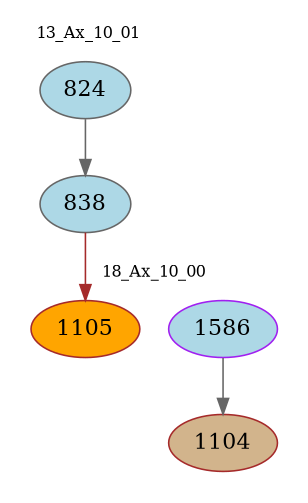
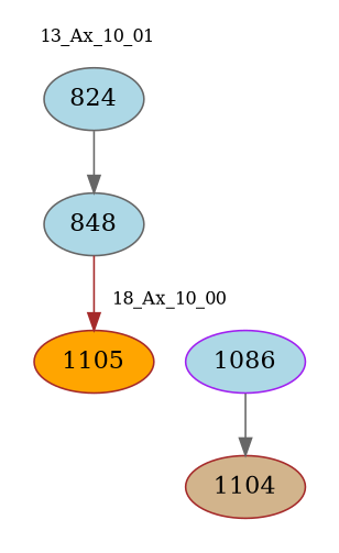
  digraph {
    node [color=brown fillcolor=lightblue style=filled]
    edge [color=gray40]
-   n1 [color=purple label=1586]
+   n1 [color=purple label=1086]
    n2 [fillcolor=tan label=1104]
    n3 [fillcolor=orange label=1105]
    n4 [color=gray40 label=824]
-   n5 [color=gray40 label=838]
+   n5 [color=gray40 label=848]
    subgraph cluster_1 {
      color=white
      fontsize=10
      label="18_Ax_10_00"
      n1
      n2
      n3
    }
    subgraph cluster_2 {
      color=white
      fontsize=10
      label="13_Ax_10_01"
      n4
      n5
    }
    n1 -> n2
    n4 -> n5
    n5 -> n3 [color=brown]
  }
